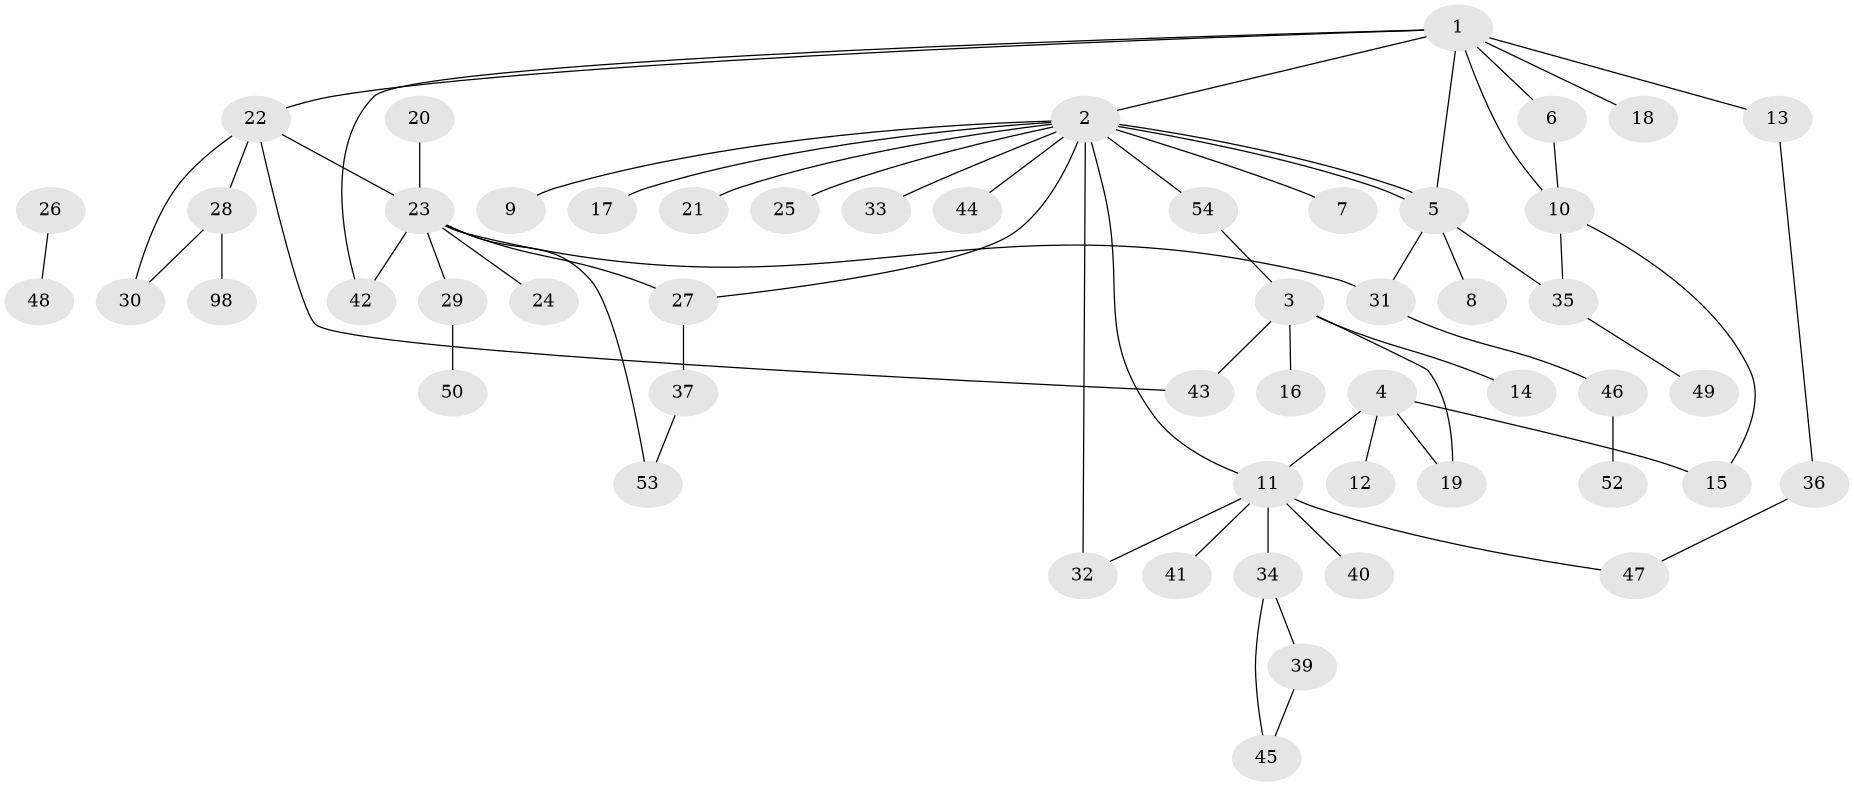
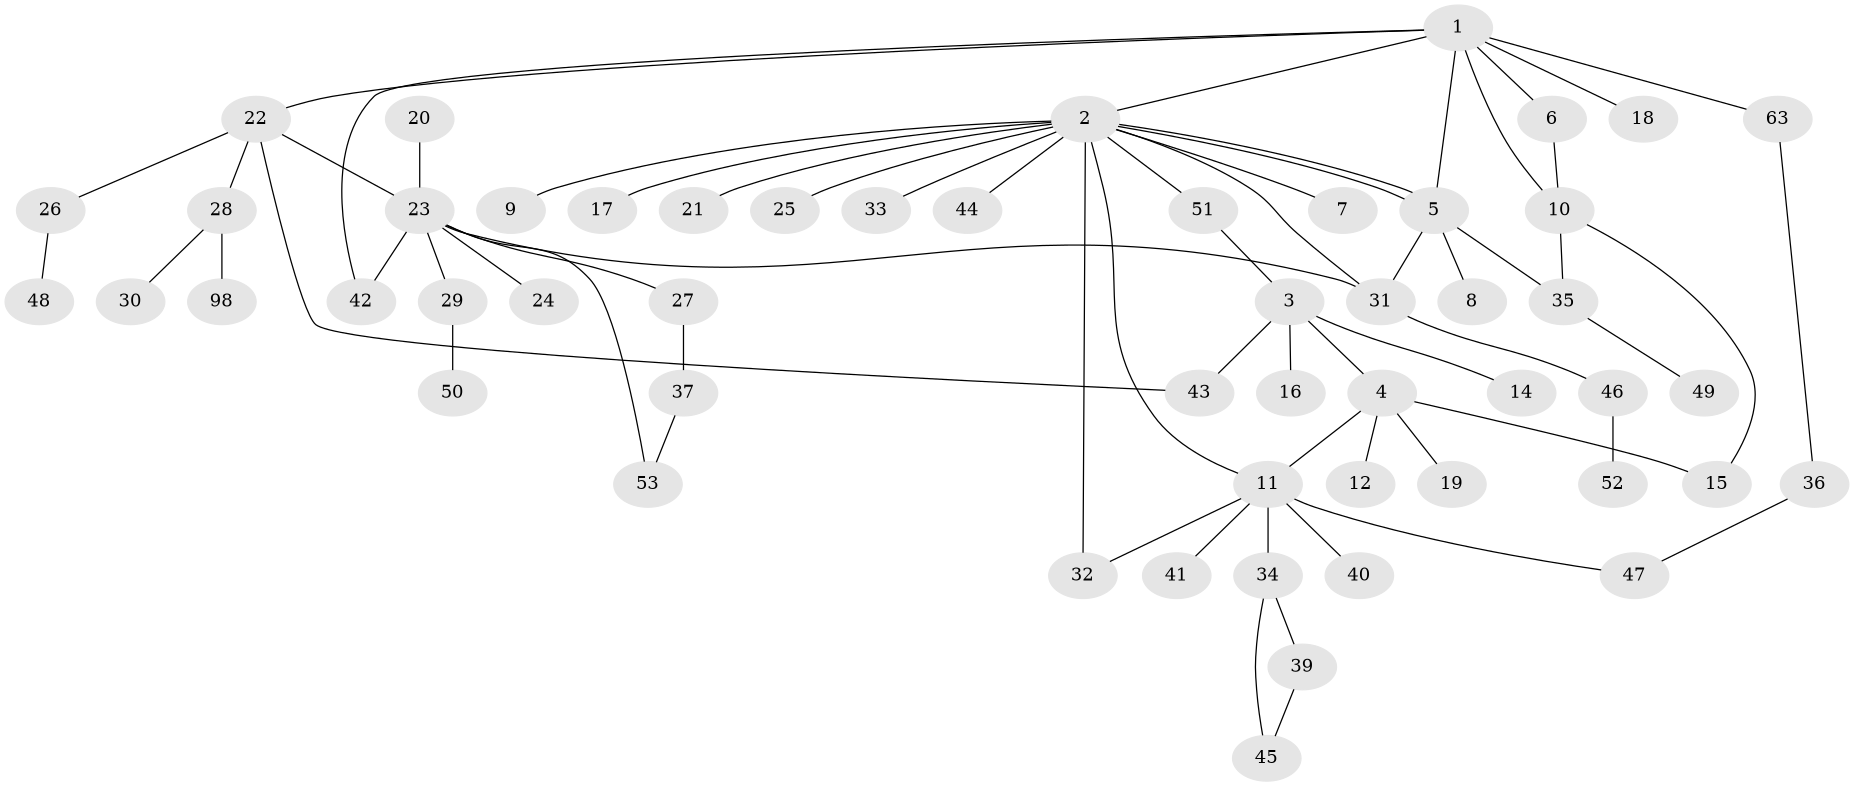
  graph {
    node [color=gray90 style=filled]
    1
    2
    5
    6
    10
-   13
+   13 [label=63]
    18
    22
    42
    7
    9
    11
    17
    21
    25
    27
    32
    33
    44
-   51 [label=54]
+   51
    3
    4
    14
    16
    43
    8
    31
    35
    15
    36
    20
    23
    26
    28
    34
    40
    41
    47
    37
    12
    19
    46
    49
    39
    45
    24
    29
    53
    48
    30
    n51 [label=98]
    50
    52
    1 -- 2
    1 -- 5
    1 -- 6
    1 -- 10
    1 -- 13
    1 -- 18
    1 -- 22
    1 -- 42
    2 -- 5
    2 -- 5
    2 -- 7
    2 -- 9
    2 -- 11
    2 -- 17
    2 -- 21
    2 -- 25
-   2 -- 27
+   2 -- 31
    2 -- 32
    2 -- 33
    2 -- 44
    2 -- 51
    5 -- 8
    5 -- 31
    5 -- 35
    6 -- 10
    10 -- 35
    10 -- 15
    13 -- 36
    22 -- 43
    22 -- 23
-   22 -- 30
+   22 -- 26
    22 -- 28
    11 -- 32
    11 -- 34
    11 -- 40
    11 -- 41
    11 -- 47
    27 -- 37
    51 -- 3
-   3 -- 19
+   3 -- 4
    3 -- 14
    3 -- 16
    3 -- 43
    4 -- 11
    4 -- 15
    4 -- 12
    4 -- 19
    31 -- 46
    35 -- 49
    36 -- 47
    20 -- 23
    23 -- 42
    23 -- 27
    23 -- 31
    23 -- 24
    23 -- 29
    23 -- 53
    26 -- 48
    28 -- 30
    28 -- n51
    34 -- 39
    34 -- 45
    37 -- 53
    46 -- 52
    39 -- 45
    29 -- 50
  }
